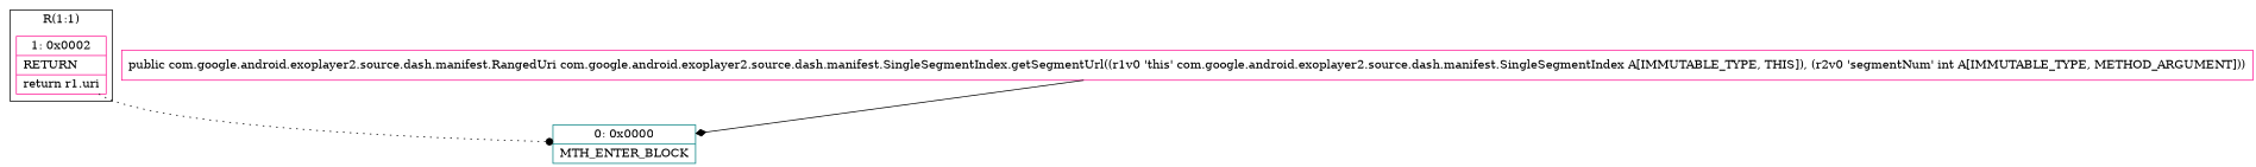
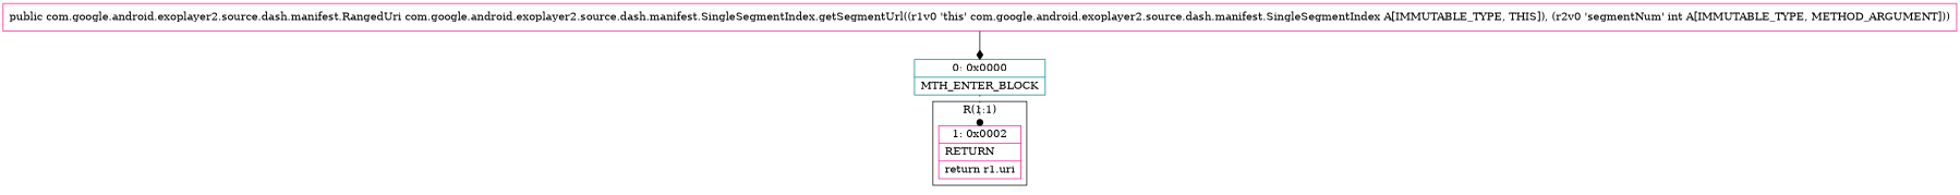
  digraph {
    node [color=deeppink shape=record]
    n1 [label="{1\:\ 0x0002|RETURN\l|return r1.uri\l}"]
    n2 [color=teal label="{0\:\ 0x0000|MTH_ENTER_BLOCK\l}"]
    n3 [label="{public com.google.android.exoplayer2.source.dash.manifest.RangedUri com.google.android.exoplayer2.source.dash.manifest.SingleSegmentIndex.getSegmentUrl((r1v0 'this' com.google.android.exoplayer2.source.dash.manifest.SingleSegmentIndex A[IMMUTABLE_TYPE, THIS]), (r2v0 'segmentNum' int A[IMMUTABLE_TYPE, METHOD_ARGUMENT])) }"]
    subgraph cluster_1 {
      label="R(1:1)"
      n1
    }
-   n1 -> n2 [style=dotted arrowhead=dot]
+   n2 -> n1 [style=dotted arrowhead=dot]
    n3 -> n2 [style=solid arrowhead=diamond]
  }
